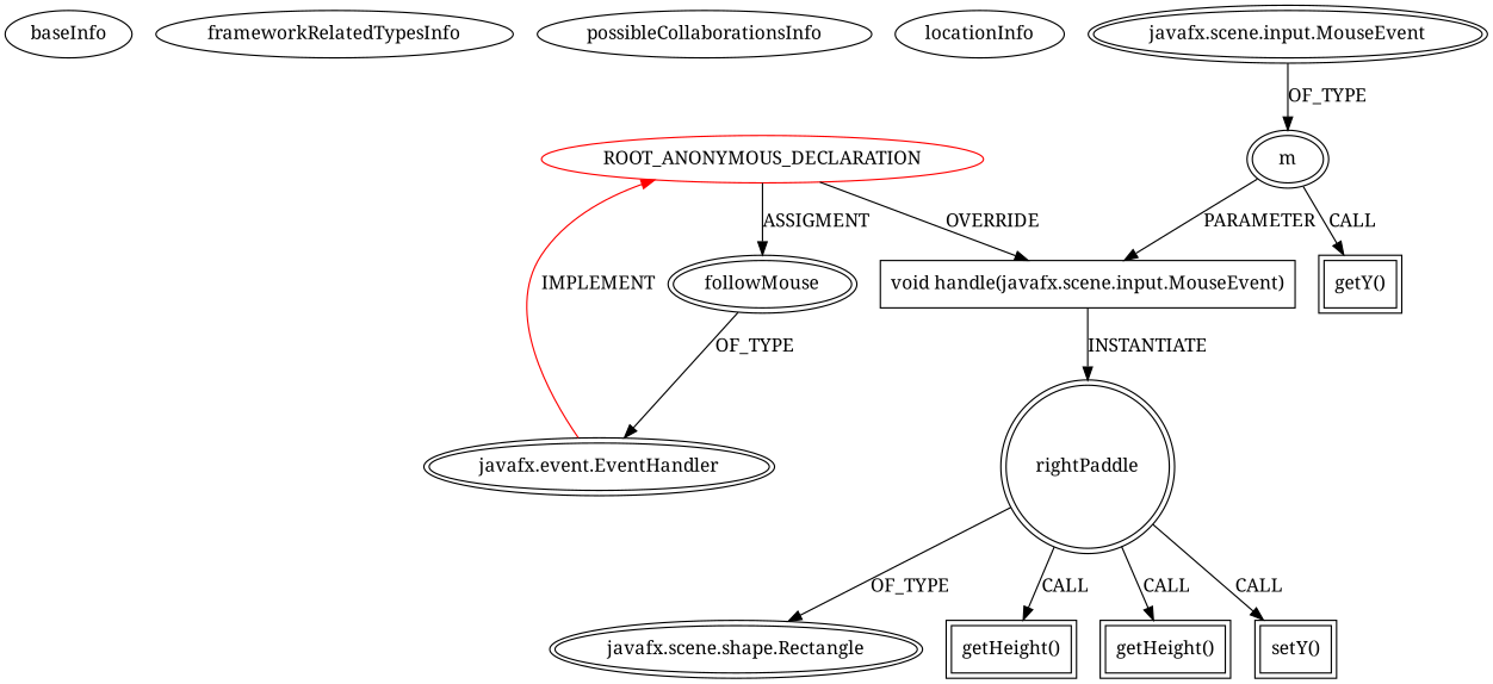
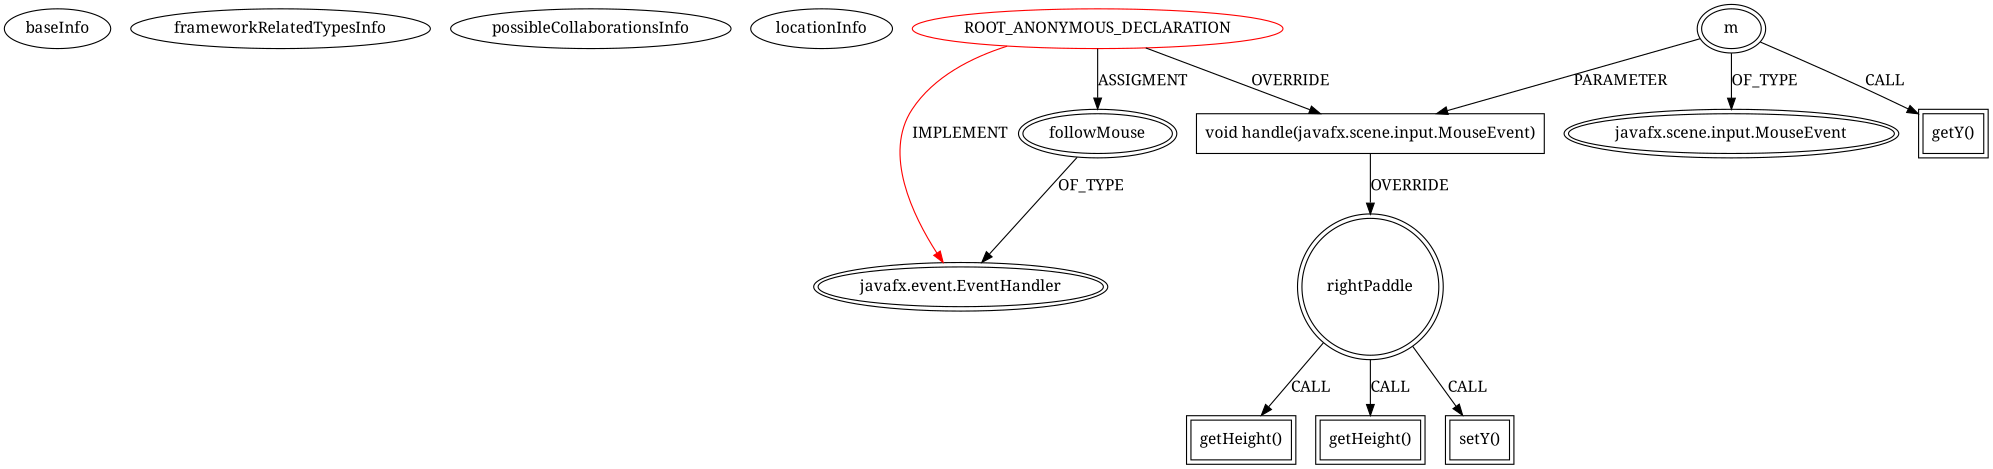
  digraph {
    fontname="Noto Serif"
    node [fontname="Noto Serif" isFrameworkType=true peripheries=2]
    edge [fontname="Noto Serif"]
    baseInfo [category=extension_graph graphId=104 isAnonymous=true possibleRelation=false isFrameworkType="" peripheries=""]
    frameworkRelatedTypesInfo [0="javafx.event.EventHandler" isFrameworkType="" peripheries=""]
    possibleCollaborationsInfo [isFrameworkType="" peripheries=""]
    locationInfo [contextSignature="void Game(javafx.stage.Stage,int,int,double,boolean,boolean,boolean,boolean)" filePath="/AaronJRubin-javafx-pong/javafx-pong-master/src/main/java/game/Game.java" graphId=104 projectName="AaronJRubin-javafx-pong" isFrameworkType="" peripheries=""]
    n5 [color=red isFrameworkType=false label=ROOT_ANONYMOUS_DECLARATION vertexType=ROOT_ANONYMOUS_DECLARATION peripheries=""]
    n6 [label="javafx.event.EventHandler" vertexType=FRAMEWORK_INTERFACE_TYPE]
    n7 [label=followMouse vertexType=OUTSIDE_VARIABLE_EXPRESION]
    n8 [isFrameworkType=false label="void handle(javafx.scene.input.MouseEvent)" shape=box vertexType=OVERRIDING_METHOD_DECLARATION peripheries=""]
    n9 [label=rightPaddle shape=circle vertexType=VARIABLE_EXPRESION]
    n10 [label=m vertexType=PARAMETER_DECLARATION]
    n11 [label="javafx.scene.input.MouseEvent" vertexType=FRAMEWORK_CLASS_TYPE]
    n12 [label="getY()" shape=box vertexType=INSIDE_CALL]
-   n13 [label="javafx.scene.shape.Rectangle" vertexType=FRAMEWORK_CLASS_TYPE]
    n14 [label="getHeight()" shape=box vertexType=INSIDE_CALL]
    n15 [label="getHeight()" shape=box vertexType=INSIDE_CALL]
    n16 [label="setY()" shape=box vertexType=INSIDE_CALL]
-   n6 -> n5 [color=red label=IMPLEMENT]
+   n5 -> n6 [color=red label=IMPLEMENT]
    n5 -> n7 [label=ASSIGMENT]
    n5 -> n8 [label=OVERRIDE]
    n7 -> n6 [label=OF_TYPE]
-   n8 -> n9 [label=INSTANTIATE]
-   n9 -> n13 [label=OF_TYPE]
+   n8 -> n9 [label=OVERRIDE]
    n9 -> n14 [label=CALL]
    n9 -> n15 [label=CALL]
    n9 -> n16 [label=CALL]
    n10 -> n8 [label=PARAMETER]
-   n11 -> n10 [label=OF_TYPE]
+   n10 -> n11 [label=OF_TYPE]
    n10 -> n12 [label=CALL]
  }
